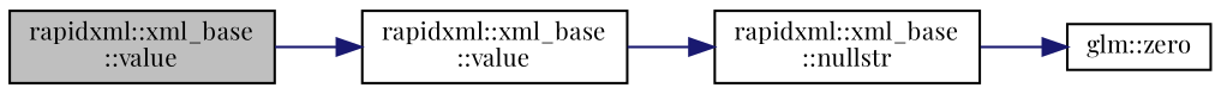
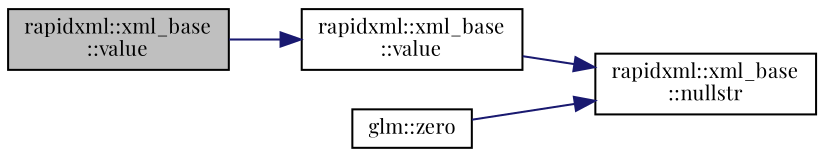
  digraph {
    rankdir=LR
    fontname="Playfair Display"
    node [color=black fillcolor=white fontname="Playfair Display" fontsize=10 shape=record style=filled]
    edge [color=midnightblue fontname="Playfair Display" fontsize=10 labelfontname=Helvetica labelfontsize=10 style=solid]
    n1 [fillcolor=grey75 fontcolor=black height=0.2 label="rapidxml::xml_base\l::value" width=0.4]
    n2 [height=0.2 label="rapidxml::xml_base\l::value" width=0.4]
    n3 [height=0.2 label="rapidxml::xml_base\l::nullstr" width=0.4]
    n4 [height=0.2 label="glm::zero" width=0.4]
    n1 -> n2
    n2 -> n3
-   n3 -> n4
+   n4 -> n3
  }
